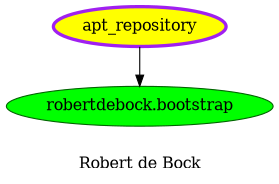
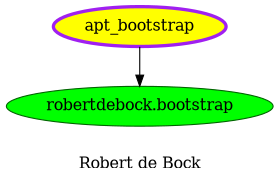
  digraph {
    label="Robert de Bock"
    node [style=filled]
-   apt_repository [fillcolor=yellow penwidth=3 color=purple]
+   apt_repository [fillcolor=yellow penwidth=3 color=purple label=apt_bootstrap]
    "robertdebock.bootstrap" [fillcolor=green color=darkgreen]
    apt_repository -> "robertdebock.bootstrap"
  }
